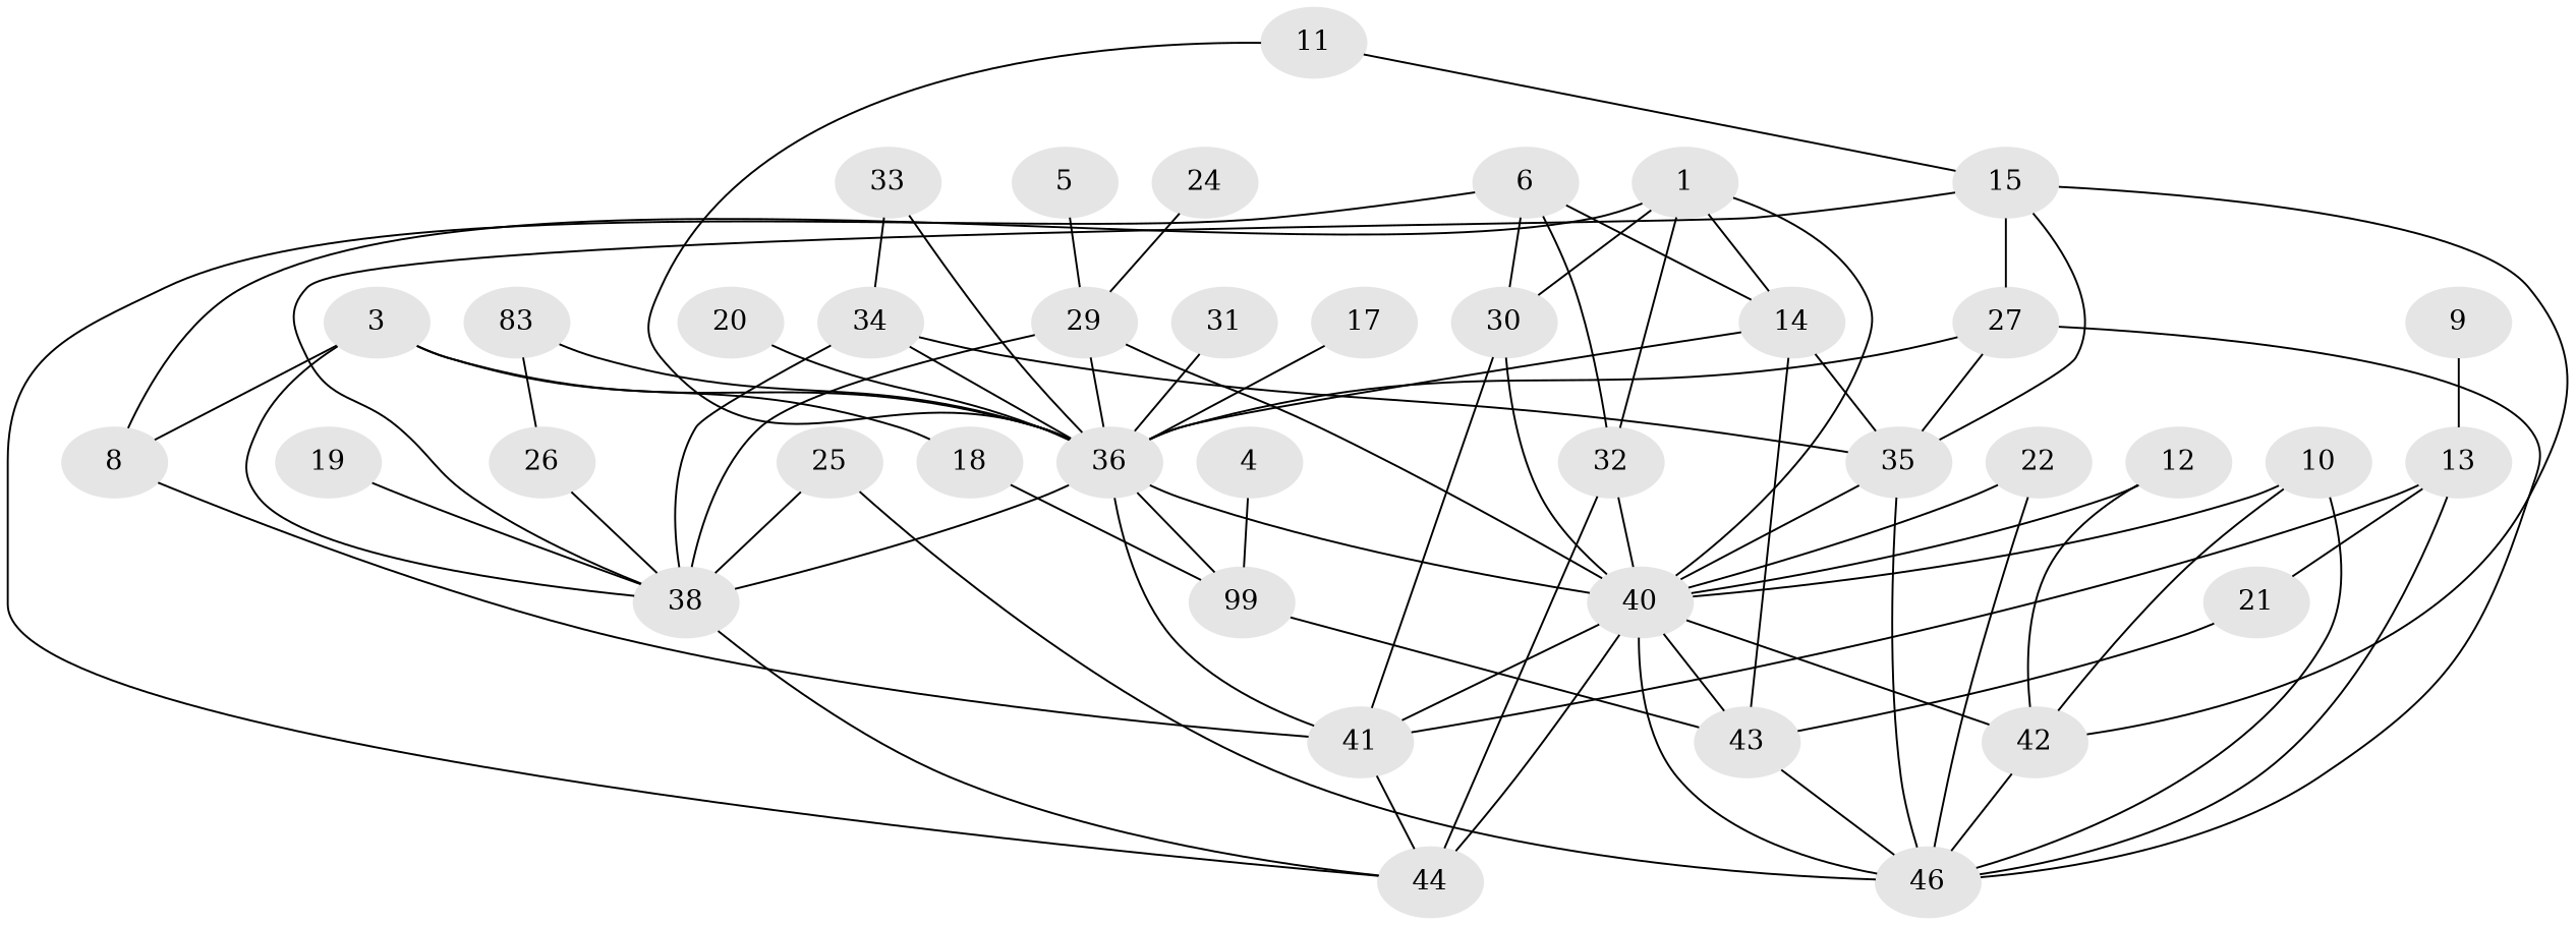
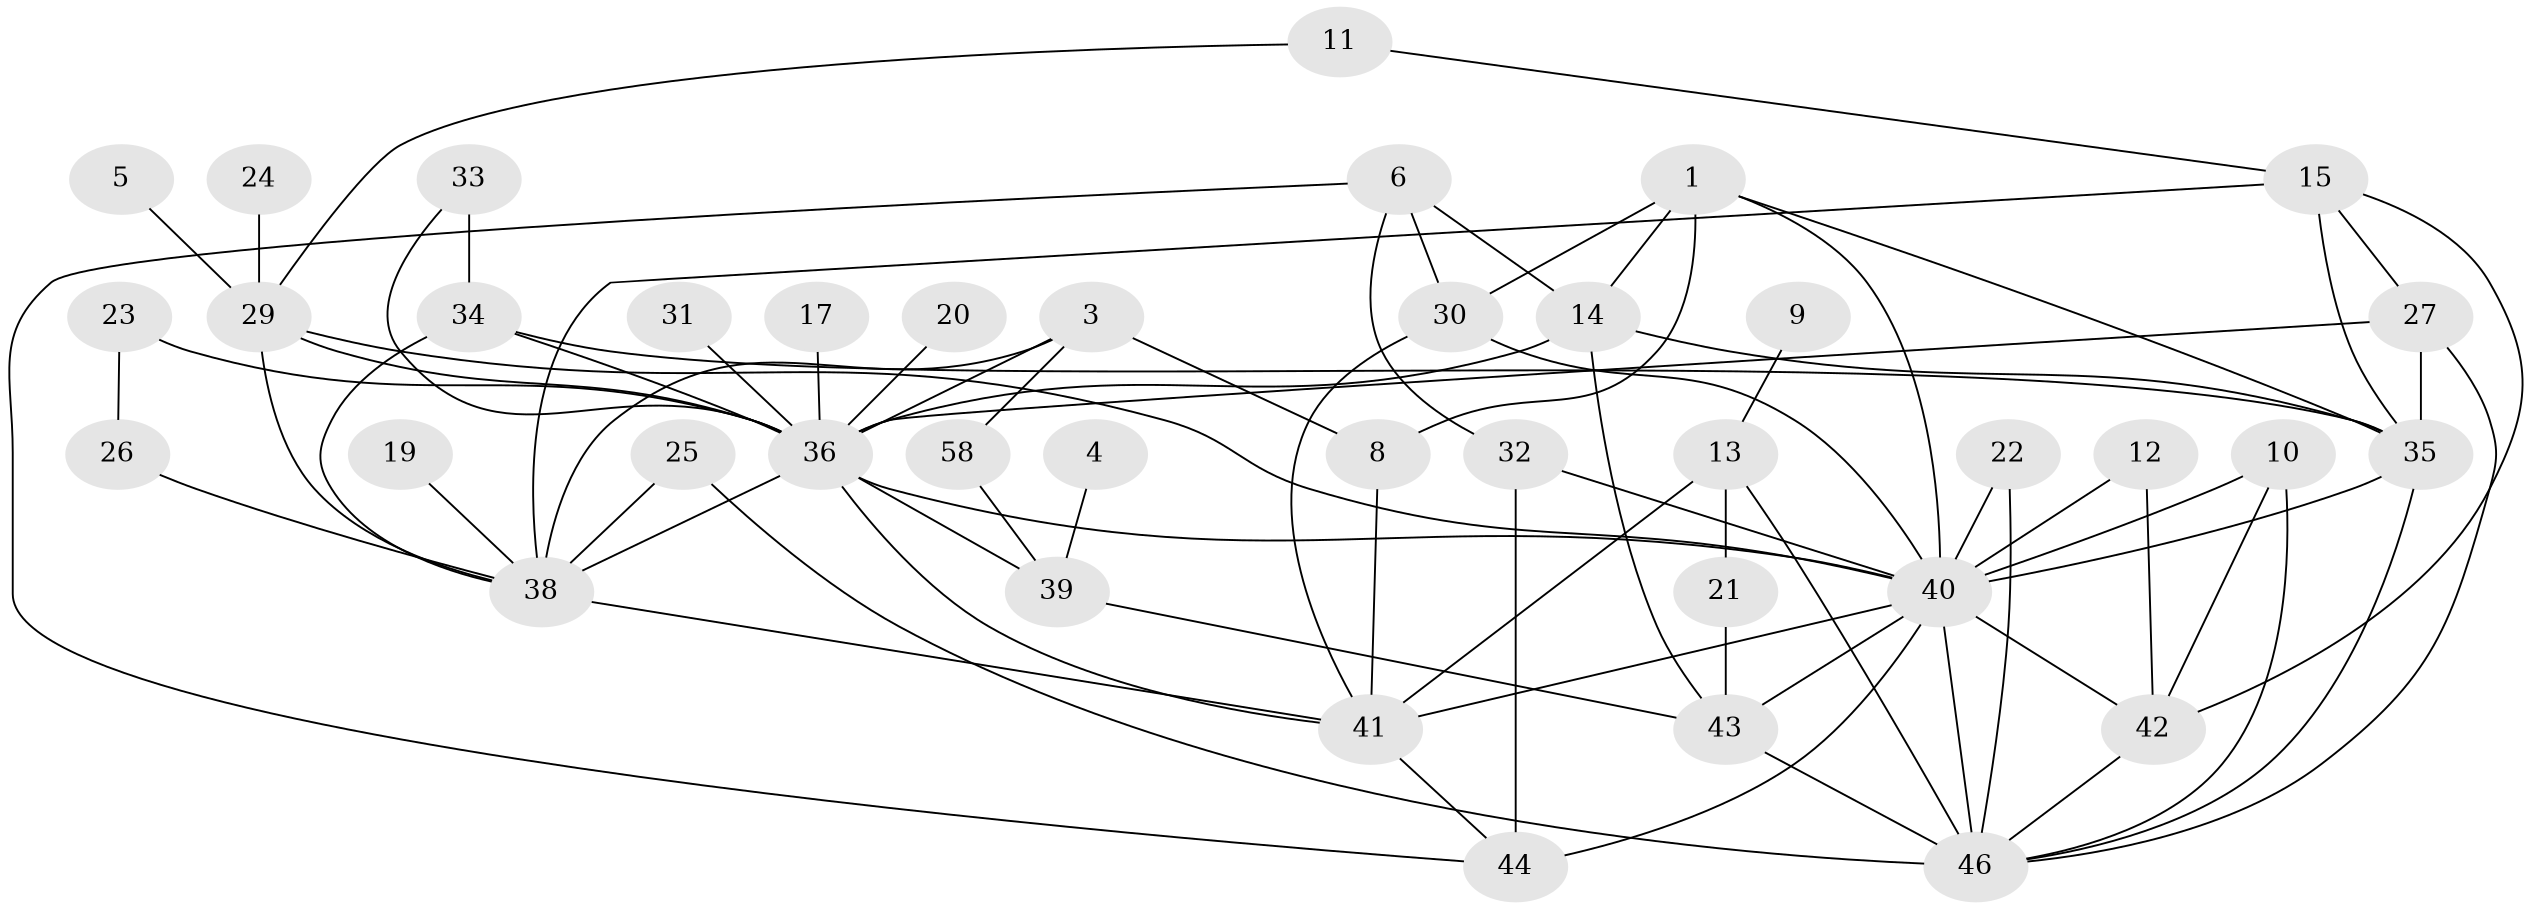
  graph {
    node [color=gray90 style=filled]
    edge [weight=1.0]
    1
    8
    14
    30
    32
    40
    41
    36
    35
    43
    44
    42
    46
    38
-   39 [label=99]
+   39
    3
-   18
+   18 [label=58]
    4
    5
    29
    6
    22
    9
    13
    21
    10
    11
    15
    27
    12
    17
    19
    20
-   23 [label=83]
+   23
    26
    24
    25
    31
    33
    34
    1 -- 8
    1 -- 14
    1 -- 30
-   1 -- 32
+   1 -- 35
    1 -- 40
    8 -- 41
    14 -- 36
    14 -- 35
    14 -- 43
    30 -- 40
    30 -- 41
    32 -- 40
    32 -- 44 [weight=2.0]
    40 -- 41
    40 -- 43
    40 -- 44
    40 -- 42
    40 -- 46 [weight=2.0]
    41 -- 44
    36 -- 40
    36 -- 41
    36 -- 38 [weight=2.0]
    36 -- 39
    35 -- 40 [weight=2.0]
    35 -- 46
    43 -- 46
    42 -- 46
-   38 -- 44
+   38 -- 41
    39 -- 43
    3 -- 8
    3 -- 36
    3 -- 38
    3 -- 18
    18 -- 39
    4 -- 39
    5 -- 29
    29 -- 40
    29 -- 36
    29 -- 38
    6 -- 14
    6 -- 30
    6 -- 32
    6 -- 44
    22 -- 40
    22 -- 46
    9 -- 13
    13 -- 41
    13 -- 46 [weight=2.0]
    13 -- 21
    21 -- 43
    10 -- 40
    10 -- 42
    10 -- 46
-   11 -- 36
+   11 -- 29
    11 -- 15
    15 -- 35
    15 -- 42
    15 -- 38
    15 -- 27
    27 -- 36
    27 -- 35
    27 -- 46
    12 -- 40
    12 -- 42
    17 -- 36
    19 -- 38
    20 -- 36
    23 -- 36
    23 -- 26
    26 -- 38
    24 -- 29
    25 -- 46
    25 -- 38
    31 -- 36
    33 -- 36
    33 -- 34
    34 -- 36
    34 -- 35
    34 -- 38
  }
